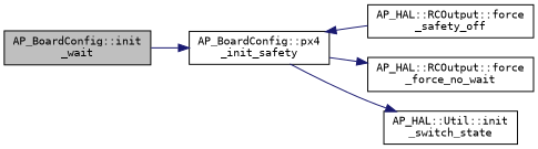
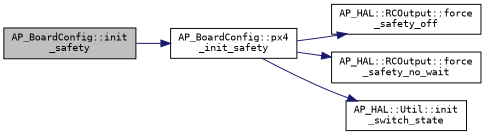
  digraph {
    fontname="DejaVu Sans Mono"
    rankdir=LR
    node [color=black fillcolor=white fontname="DejaVu Sans Mono" fontsize=10 shape=record style=filled]
    edge [color=midnightblue fontname="DejaVu Sans Mono" fontsize=10 labelfontname=Helvetica labelfontsize=10 style=solid]
-   n1 [fillcolor=grey75 fontcolor=black height=0.2 label="AP_BoardConfig::init\l_wait" width=0.4]
+   n1 [fillcolor=grey75 fontcolor=black height=0.2 label="AP_BoardConfig::init\l_safety" width=0.4]
    n2 [height=0.2 label="AP_BoardConfig::px4\l_init_safety" width=0.4]
    n3 [height=0.2 label="AP_HAL::RCOutput::force\l_safety_off" width=0.4]
-   n4 [height=0.2 label="AP_HAL::RCOutput::force\l_force_no_wait" width=0.4]
+   n4 [height=0.2 label="AP_HAL::RCOutput::force\l_safety_no_wait" width=0.4]
    n5 [height=0.2 label="AP_HAL::Util::init\l_switch_state" width=0.4]
    n1 -> n2
-   n3 -> n2
+   n2 -> n3
    n2 -> n4
    n2 -> n5
  }
